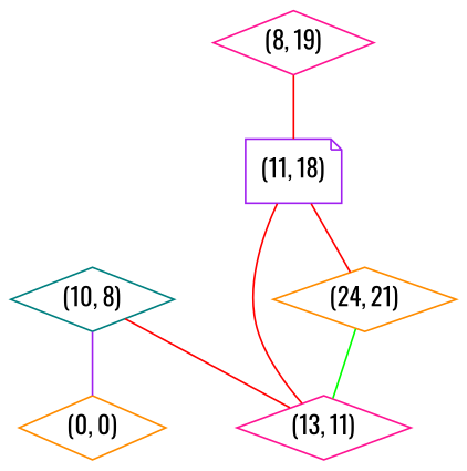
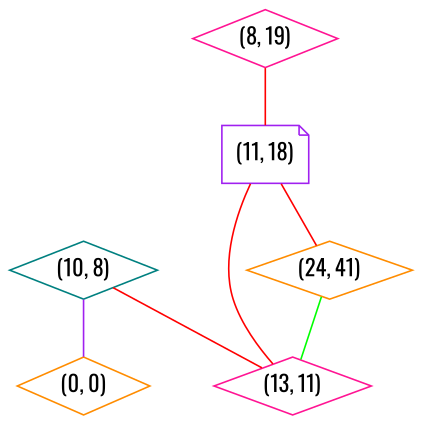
  graph {
    fontname=Oswald
    node [color=darkorange fontname=Oswald shape=diamond]
    edge [color=red fontname=Oswald weight=1]
    "(10, 8)" [color=teal]
    "(0, 0)"
    "(13, 11)" [color=deeppink]
    "(11, 18)" [color=purple shape=note]
    "(8, 19)" [color=deeppink]
-   "(24, 21)"
+   "(24, 21)" [label="(24, 41)"]
    "(10, 8)" -- "(0, 0)" [color=purple weight=4]
    "(10, 8)" -- "(13, 11)"
    "(11, 18)" -- "(13, 11)"
    "(11, 18)" -- "(24, 21)"
    "(8, 19)" -- "(11, 18)"
    "(24, 21)" -- "(13, 11)" [color=green weight=2]
  }
